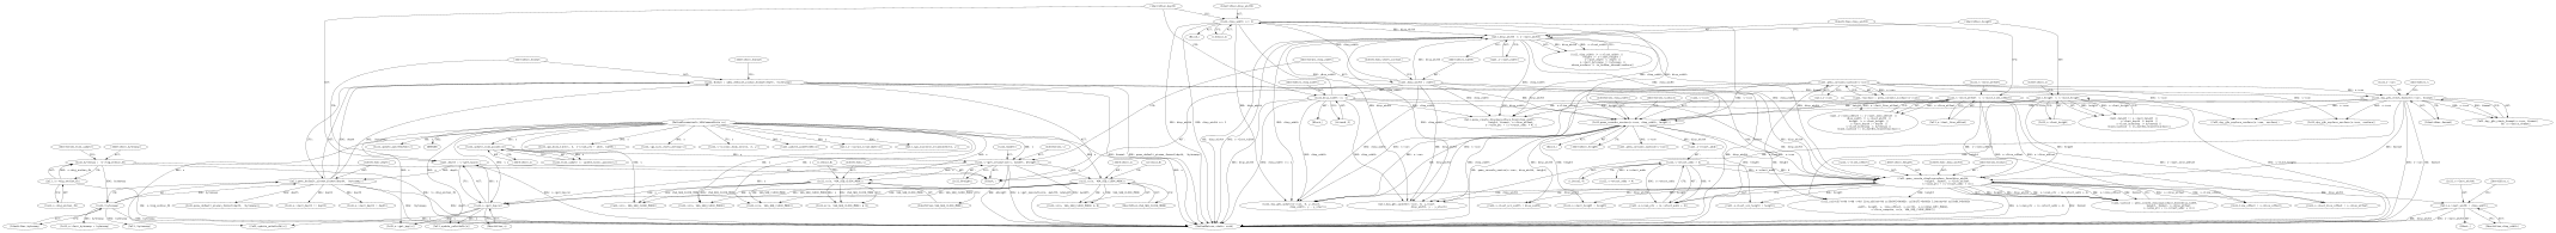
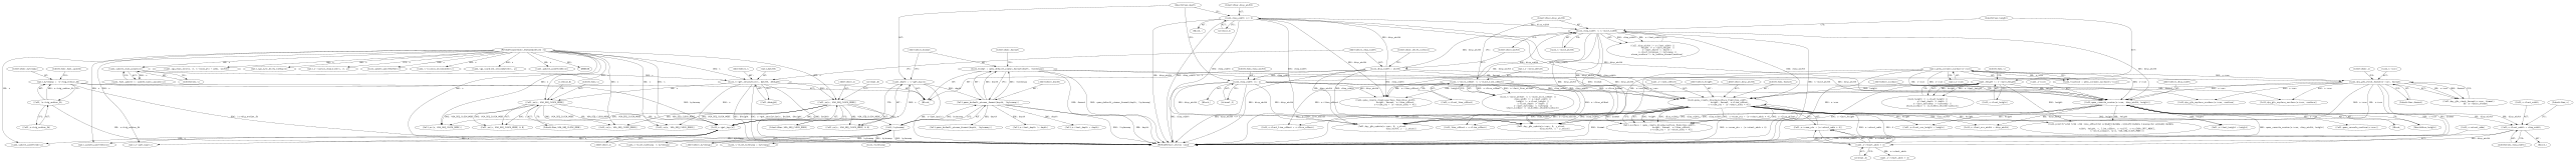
  digraph {
    fontname="IBM Plex Mono"
    node [fontname="IBM Plex Mono"]
    edge [fontname="IBM Plex Mono"]
    n1 [label="(Call,s->last_width = disp_width)"]
    n2 [label="(MethodReturn,static void)"]
    n3 [label="(Block,)"]
    n4 [label="(Identifier,disp_width)"]
    n5 [label="(Call,qemu_console_resize(s->con, disp_width, height))"]
    n6 [label="(Identifier,height)"]
    n7 [label="(Call,dpy_gfx_update(s->con, 0, y_start,\n                               disp_width, y - y_start))"]
    n8 [label="(Call,s->last_scr_height = height)"]
    n9 [label="(Call,qemu_console_surface(s->con))"]
    n10 [label="(Call,s->last_scr_width = disp_width)"]
    n11 [label="(Call,printf(\"w=%d h=%d v=%d line_offset=%d cr[0x09]=0x%02x cr[0x17]=0x%02x linecmp=%d sr[0x01]=0x%02x\n\",\n           width, height, v, line_offset, s->cr[9], s->cr[VGA_CRTC_MODE],\n           s->line_compare, sr(s, VGA_SEQ_CLOCK_MODE)))"]
    n12 [label="(Call,dpy_gfx_update(s->con, 0, y_start,\n                       disp_width, y - y_start))"]
    n13 [label="(Block,)"]
    n14 [label="(Call,s->last_height = height)"]
    n15 [label="(Call,dpy_gfx_check_format(s->con, format))"]
    n16 [label="(Call,qemu_create_displaysurface_from(disp_width,\n                    height, format, s->line_offset,\n                    s->vram_ptr + (s->start_addr * 4)))"]
    n17 [label="(Identifier,format)"]
    n18 [label="(Call,dpy_gfx_check_format(s->con, format)\n            && !s->force_shadow)"]
    n19 [label="(Call,dpy_gfx_replace_surface(s->con, surface))"]
    n20 [label="(Call,dpy_gfx_replace_surface(s->con, surface))"]
    n21 [label="(Call,s->vram_ptr + (s->start_addr * 4))"]
    n22 [label="(Call,line_offset = s->line_offset)"]
    n23 [label="(Call,surface = qemu_create_displaysurface_from(disp_width,\n                    height, format, s->line_offset,\n                    s->vram_ptr + (s->start_addr * 4)))"]
    n24 [label="(Call,s->last_line_offset = s->line_offset)"]
    n25 [label="(Call,qemu_console_surface(s->con))"]
    n26 [label="(Call,s->con)"]
    n27 [label="(Call,*surface = qemu_console_surface(s->con))"]
    n28 [label="(Call,format = qemu_default_pixman_format(depth, !byteswap))"]
    n29 [label="(Call,qemu_default_pixman_format(depth, !byteswap))"]
    n30 [label="(Block,)"]
    n31 [label="(Call,!byteswap)"]
    n32 [label="(Call,qemu_default_pixman_format(depth, !byteswap))"]
    n33 [label="(Call,s->last_depth != depth)"]
    n34 [label="(Call,s->last_depth = depth)"]
    n35 [label="(Identifier,byteswap)"]
    n36 [label="(Call,s->last_byteswap = byteswap)"]
    n37 [label="(Call,!byteswap)"]
+   n38 [label="(Call,s->last_byteswap != byteswap)"]
    n39 [label="(Call,depth = s->get_bpp(s))"]
    n40 [label="(Call,s->get_bpp(s))"]
    n41 [label="(Call,update_palette16(s))"]
    n42 [label="(Identifier,s)"]
    n43 [label="(Call,update_palette16(s))"]
    n44 [label="(Call,s->get_bpp(s))"]
    n45 [label="(Call,s->get_resolution(s, &width, &height))"]
    n46 [label="(Call,sr(s, VGA_SEQ_CLOCK_MODE))"]
    n47 [label="(Call,sr(s, VGA_SEQ_CLOCK_MODE))"]
    n48 [label="(Call,&height)"]
    n49 [label="(Call,sr(s, VGA_SEQ_CLOCK_MODE))"]
    n50 [label="(Call,sr(s, VGA_SEQ_CLOCK_MODE))"]
    n51 [label="(Call,sr(s, VGA_SEQ_CLOCK_MODE))"]
    n52 [label="(Call,sr(s, VGA_SEQ_CLOCK_MODE) & 8)"]
    n53 [label="(Identifier,VGA_SEQ_CLOCK_MODE)"]
    n54 [label="(Call,sr(s, VGA_SEQ_CLOCK_MODE) & 8)"]
    n55 [label="(Identifier,VGA_SEQ_CLOCK_MODE)"]
    n56 [label="(Call,update_vram_params(s))"]
    n57 [label="(Call,full_update |= update_basic_params(s))"]
    n58 [label="(Identifier,s)"]
    n59 [label="(MethodParameterIn,VGACommonState *s)"]
    n60 [label="(Call,vga_draw_line(s, d, s->vram_ptr + addr, width))"]
    n61 [label="(Call,vga_sync_dirty_bitmap(s))"]
    n62 [label="(Call,s->cursor_draw_line(s, d, y))"]
    n63 [label="(Call,update_palette256(s))"]
    n64 [label="(Call,s->cursor_invalidate(s))"]
    n65 [label="(Call,vga_scanline_invalidated(s, y))"]
    n66 [label="(Call,update_palette256(s))"]
    1000108
    n68 [label="(Call,byteswap = !s->big_endian_fb)"]
    n69 [label="(Call,!s->big_endian_fb)"]
    n70 [label="(Call,s->big_endian_fb)"]
    n71 [label="(Call,disp_width <<= 1)"]
    n72 [label="(Call,disp_width != s->last_width)"]
    n73 [label="(Block,)"]
    n74 [label="(Call,qemu_create_displaysurface_from(disp_width,\n                height, format, s->line_offset,\n                s->vram_ptr + (s->start_addr * 4)))"]
    n75 [label="(Literal,1)"]
    n76 [label="(Identifier,width)"]
    n77 [label="(Call,disp_width != s->last_width ||\n        height != s->last_height ||\n        s->last_depth != depth ||\n        s->last_byteswap != byteswap ||\n        share_surface != is_buffer_shared(surface))"]
    n78 [label="(Call,s->last_width)"]
    n79 [label="(Call,disp_width = width)"]
    n80 [label="(Call,disp_width <<= 1)"]
    n81 [label="(Block,)"]
    n82 [label="(Literal,1)"]
    n83 [label="(Call,height != s->last_height)"]
    n84 [label="(Call,height != s->last_height ||\n        s->last_depth != depth ||\n        s->last_byteswap != byteswap ||\n        share_surface != is_buffer_shared(surface))"]
    n85 [label="(Call,s->last_height)"]
    n86 [label="(Call,s->start_addr * 4)"]
    n87 [label="(Call,s->line_offset != s->last_line_offset)"]
    n88 [label="(Call,s->last_line_offset)"]
    n89 [label="(Call,s->line_offset != s->last_line_offset ||\n        disp_width != s->last_width ||\n        height != s->last_height ||\n        s->last_depth != depth ||\n        s->last_byteswap != byteswap ||\n        share_surface != is_buffer_shared(surface))"]
    n90 [label="(Literal,4)"]
    n91 [label="(Call,s->start_addr * 4)"]
    n92 [label="(Literal,8)"]
    n93 [label="(Call,&width)"]
    n94 [label="(Identifier,disp_width)"]
    n95 [label="(Identifier,disp_width)"]
    n96 [label="(Identifier,byteswap)"]
    n97 [label="(Identifier,s)"]
    n98 [label="(Call,s->last_width)"]
    n99 [label="(Identifier,format)"]
    n100 [label="(Identifier,s)"]
    n101 [label="(Identifier,depth)"]
    n102 [label="(Identifier,surface)"]
    n103 [label="(Identifier,s)"]
    n104 [label="(Call,s->con)"]
    n105 [label="(Identifier,format)"]
    n106 [label="(Call,s->con)"]
    n107 [label="(Identifier,disp_width)"]
    n108 [label="(Identifier,disp_width)"]
    n109 [label="(Identifier,s)"]
    n110 [label="(Identifier,depth)"]
    n111 [label="(Identifier,disp_width)"]
    n112 [label="(Identifier,full_update)"]
    n113 [label="(Call,s->line_offset)"]
    n114 [label="(Identifier,height)"]
    n115 [label="(Identifier,height)"]
    n116 [label="(Literal,8)"]
    n117 [label="(Call,s->line_offset)"]
    n118 [label="(Identifier,disp_width)"]
    n119 [label="(Identifier,s)"]
    n120 [label="(Identifier,s)"]
    n121 [label="(Identifier,shift_control)"]
    n122 [label="(Identifier,format)"]
    n123 [label="(Call,s->start_addr)"]
    n1 -> n2 [label="DDG: s->last_width"]
    n1 -> n2 [label="DDG: disp_width"]
    n1 -> n3 [label="AST: "]
    n1 -> n4 [label="CFG: "]
    n4 -> n1 [label="AST: "]
-   n5 -> n123 [label="DDG: disp_width"]
+   n5 -> n1 [label="DDG: disp_width"]
    n5 -> n2 [label="DDG: qemu_console_resize(s->con, disp_width, height)"]
    n5 -> n6 [label="CFG: "]
    n5 -> n7 [label="DDG: disp_width"]
    n5 -> n8 [label="DDG: height"]
    n5 -> n9 [label="DDG: s->con"]
    n5 -> n10 [label="DDG: disp_width"]
    n5 -> n11 [label="DDG: height"]
    n5 -> n12 [label="DDG: disp_width"]
    n5 -> n13 [label="AST: "]
    n5 -> n14 [label="DDG: height"]
    n6 -> n5 [label="AST: "]
    n15 -> n2 [label="DDG: s->con"]
    n15 -> n2 [label="DDG: format"]
    n15 -> n5 [label="DDG: s->con"]
    n15 -> n7 [label="DDG: s->con"]
    n15 -> n12 [label="DDG: s->con"]
    n15 -> n16 [label="DDG: format"]
    n15 -> n17 [label="CFG: "]
    n15 -> n18 [label="AST: "]
    n15 -> n18 [label="DDG: s->con"]
    n15 -> n18 [label="DDG: format"]
    n15 -> n19 [label="DDG: s->con"]
    n15 -> n20 [label="DDG: s->con"]
    n16 -> n1 [label="DDG: disp_width"]
    n16 -> n2 [label="DDG: s->vram_ptr + (s->start_addr * 4)"]
    n16 -> n2 [label="DDG: format"]
    n16 -> n7 [label="DDG: disp_width"]
    n16 -> n8 [label="DDG: height"]
    n16 -> n10 [label="DDG: disp_width"]
    n16 -> n11 [label="DDG: height"]
    n16 -> n12 [label="DDG: disp_width"]
    n16 -> n14 [label="DDG: height"]
    n16 -> n21 [label="CFG: "]
    n16 -> n22 [label="DDG: s->line_offset"]
    n16 -> n23 [label="AST: "]
    n16 -> n23 [label="DDG: height"]
    n16 -> n23 [label="DDG: disp_width"]
    n16 -> n23 [label="DDG: s->vram_ptr + (s->start_addr * 4)"]
    n16 -> n23 [label="DDG: s->line_offset"]
    n16 -> n23 [label="DDG: format"]
    n16 -> n24 [label="DDG: s->line_offset"]
    n17 -> n15 [label="AST: "]
    n18 -> n15 [label="CFG: "]
    n21 -> n16 [label="AST: "]
    n21 -> n86 [label="CFG: "]
    n23 -> n16 [label="CFG: "]
    n25 -> n2 [label="DDG: s->con"]
    n25 -> n5 [label="DDG: s->con"]
    n25 -> n7 [label="DDG: s->con"]
    n25 -> n12 [label="DDG: s->con"]
    n25 -> n15 [label="DDG: s->con"]
    n25 -> n19 [label="DDG: s->con"]
    n25 -> n20 [label="DDG: s->con"]
    n25 -> n26 [label="CFG: "]
    n25 -> n27 [label="AST: "]
    n25 -> n27 [label="DDG: s->con"]
    n26 -> n25 [label="AST: "]
    n27 -> n25 [label="CFG: "]
    n28 -> n2 [label="DDG: format"]
    n28 -> n2 [label="DDG: qemu_default_pixman_format(depth, !byteswap)"]
    n28 -> n15 [label="DDG: format"]
    n28 -> n16 [label="DDG: format"]
    n28 -> n29 [label="CFG: "]
    n28 -> n30 [label="AST: "]
    n29 -> n2 [label="DDG: !byteswap"]
    n29 -> n2 [label="DDG: depth"]
    n29 -> n28 [label="AST: "]
    n29 -> n28 [label="DDG: depth"]
    n29 -> n28 [label="DDG: !byteswap"]
    n29 -> n31 [label="CFG: "]
    n29 -> n32 [label="DDG: depth"]
    n29 -> n33 [label="DDG: depth"]
    n29 -> n34 [label="DDG: depth"]
    n31 -> n2 [label="DDG: byteswap"]
    n31 -> n29 [label="AST: "]
    n31 -> n29 [label="DDG: byteswap"]
    n31 -> n35 [label="CFG: "]
    n31 -> n36 [label="DDG: byteswap"]
    n31 -> n37 [label="DDG: byteswap"]
+   n31 -> n38 [label="DDG: byteswap"]
    n35 -> n31 [label="AST: "]
    n39 -> n2 [label="DDG: s->get_bpp(s)"]
    n39 -> n29 [label="DDG: depth"]
    n39 -> n30 [label="AST: "]
    n39 -> n40 [label="CFG: "]
    n40 -> n39 [label="AST: "]
    n40 -> n39 [label="DDG: s"]
    n40 -> n41 [label="DDG: s"]
    n40 -> n42 [label="CFG: "]
    n40 -> n43 [label="DDG: s"]
    n40 -> n44 [label="DDG: s"]
    n42 -> n40 [label="AST: "]
    n45 -> n2 [label="DDG: &height"]
    n45 -> n2 [label="DDG: s->get_resolution(s, &width, &height)"]
    n45 -> n2 [label="DDG: &width"]
    n45 -> n30 [label="AST: "]
    n45 -> n40 [label="DDG: s"]
    n45 -> n46 [label="DDG: s"]
    n45 -> n47 [label="DDG: s"]
    n45 -> n48 [label="CFG: "]
    n46 -> n40 [label="DDG: s"]
    n46 -> n49 [label="DDG: VGA_SEQ_CLOCK_MODE"]
    n46 -> n50 [label="DDG: VGA_SEQ_CLOCK_MODE"]
    n46 -> n51 [label="DDG: VGA_SEQ_CLOCK_MODE"]
    n46 -> n52 [label="AST: "]
    n46 -> n52 [label="DDG: s"]
    n46 -> n52 [label="DDG: VGA_SEQ_CLOCK_MODE"]
    n46 -> n53 [label="CFG: "]
    n47 -> n40 [label="DDG: s"]
    n47 -> n49 [label="DDG: VGA_SEQ_CLOCK_MODE"]
    n47 -> n50 [label="DDG: VGA_SEQ_CLOCK_MODE"]
    n47 -> n51 [label="DDG: VGA_SEQ_CLOCK_MODE"]
    n47 -> n54 [label="AST: "]
    n47 -> n54 [label="DDG: s"]
    n47 -> n54 [label="DDG: VGA_SEQ_CLOCK_MODE"]
    n47 -> n55 [label="CFG: "]
    n48 -> n45 [label="AST: "]
    n53 -> n46 [label="AST: "]
    n55 -> n47 [label="AST: "]
    n56 -> n45 [label="DDG: s"]
    n56 -> n57 [label="AST: "]
    n56 -> n57 [label="DDG: s"]
    n56 -> n58 [label="CFG: "]
    n57 -> n56 [label="CFG: "]
    n58 -> n56 [label="AST: "]
    n59 -> n2 [label="DDG: s"]
    n59 -> n40 [label="DDG: s"]
    n59 -> n41 [label="DDG: s"]
    n59 -> n43 [label="DDG: s"]
    n59 -> n44 [label="DDG: s"]
    n59 -> n45 [label="DDG: s"]
    n59 -> n46 [label="DDG: s"]
    n59 -> n47 [label="DDG: s"]
    n59 -> n49 [label="DDG: s"]
    n59 -> n50 [label="DDG: s"]
    n59 -> n51 [label="DDG: s"]
    n59 -> n56 [label="DDG: s"]
    n59 -> n60 [label="DDG: s"]
    n59 -> n61 [label="DDG: s"]
    n59 -> n62 [label="CFG: s"]
    n59 -> n63 [label="DDG: s"]
    n59 -> n64 [label="DDG: s"]
    n59 -> n65 [label="DDG: s"]
    n59 -> n66 [label="DDG: s"]
    n59 -> 1000108 [label="SEQ: "]
    n68 -> n2 [label="DDG: !s->big_endian_fb"]
    n68 -> n30 [label="AST: "]
    n68 -> n31 [label="DDG: byteswap"]
    n68 -> n69 [label="CFG: "]
    n69 -> n2 [label="DDG: s->big_endian_fb"]
    n69 -> n68 [label="AST: "]
    n69 -> n68 [label="DDG: s->big_endian_fb"]
    n69 -> n70 [label="CFG: "]
    n70 -> n69 [label="AST: "]
    n71 -> n2 [label="DDG: disp_width"]
    n71 -> n2 [label="DDG: disp_width <<= 1"]
    n71 -> n5 [label="DDG: disp_width"]
    n71 -> n7 [label="DDG: disp_width"]
    n71 -> n12 [label="DDG: disp_width"]
    n71 -> n16 [label="DDG: disp_width"]
    n71 -> n72 [label="DDG: disp_width"]
    n71 -> n73 [label="AST: "]
    n71 -> n74 [label="DDG: disp_width"]
    n71 -> n75 [label="CFG: "]
    n72 -> n2 [label="DDG: disp_width"]
    n72 -> n2 [label="DDG: s->last_width"]
    n72 -> n5 [label="DDG: disp_width"]
    n72 -> n7 [label="DDG: disp_width"]
    n72 -> n12 [label="DDG: disp_width"]
    n72 -> n16 [label="DDG: disp_width"]
    n72 -> n74 [label="DDG: disp_width"]
    n72 -> n76 [label="CFG: "]
    n72 -> n77 [label="AST: "]
    n72 -> n77 [label="DDG: disp_width"]
    n72 -> n77 [label="DDG: s->last_width"]
    n72 -> n78 [label="CFG: "]
    n75 -> n71 [label="AST: "]
    n76 -> n79 [label="AST: "]
    n77 -> n72 [label="CFG: "]
    n78 -> n72 [label="AST: "]
    n79 -> n2 [label="DDG: disp_width"]
    n79 -> n5 [label="DDG: disp_width"]
    n79 -> n7 [label="DDG: disp_width"]
    n79 -> n12 [label="DDG: disp_width"]
    n79 -> n16 [label="DDG: disp_width"]
    n79 -> n30 [label="AST: "]
    n79 -> n71 [label="DDG: disp_width"]
    n79 -> n72 [label="DDG: disp_width"]
    n79 -> n74 [label="DDG: disp_width"]
    n79 -> n80 [label="DDG: disp_width"]
    n80 -> n2 [label="DDG: disp_width"]
    n80 -> n2 [label="DDG: disp_width <<= 1"]
    n80 -> n5 [label="DDG: disp_width"]
    n80 -> n7 [label="DDG: disp_width"]
    n80 -> n12 [label="DDG: disp_width"]
    n80 -> n16 [label="DDG: disp_width"]
    n80 -> n72 [label="DDG: disp_width"]
    n80 -> n74 [label="DDG: disp_width"]
    n80 -> n81 [label="AST: "]
    n80 -> n82 [label="CFG: "]
    n82 -> n80 [label="AST: "]
    n83 -> n2 [label="DDG: s->last_height"]
    n83 -> n5 [label="DDG: height"]
    n83 -> n11 [label="DDG: height"]
    n83 -> n16 [label="DDG: height"]
    n83 -> n74 [label="DDG: height"]
    n83 -> n84 [label="AST: "]
    n83 -> n84 [label="DDG: height"]
    n83 -> n84 [label="DDG: s->last_height"]
    n83 -> n85 [label="CFG: "]
    n84 -> n83 [label="CFG: "]
    n85 -> n83 [label="AST: "]
    n86 -> n16 [label="DDG: s->start_addr"]
    n86 -> n16 [label="DDG: 4"]
    n86 -> n21 [label="AST: "]
    n86 -> n21 [label="DDG: s->start_addr"]
    n86 -> n21 [label="DDG: 4"]
    n86 -> n90 [label="CFG: "]
    n86 -> n91 [label="DDG: s->start_addr"]
    n87 -> n2 [label="DDG: s->last_line_offset"]
    n87 -> n16 [label="DDG: s->line_offset"]
    n87 -> n22 [label="DDG: s->line_offset"]
    n87 -> n24 [label="DDG: s->line_offset"]
    n87 -> n74 [label="DDG: s->line_offset"]
    n87 -> n88 [label="CFG: "]
    n87 -> n89 [label="AST: "]
    n87 -> n89 [label="DDG: s->line_offset"]
    n87 -> n89 [label="DDG: s->last_line_offset"]
    n88 -> n87 [label="AST: "]
    n89 -> n87 [label="CFG: "]
    n90 -> n86 [label="AST: "]
    n92 -> n47 [label="CFG: "]
    n93 -> n45 [label="AST: "]
    n94 -> n5 [label="AST: "]
    n95 -> n80 [label="AST: "]
    n96 -> n68 [label="AST: "]
    n97 -> n46 [label="AST: "]
    n98 -> n1 [label="AST: "]
    n99 -> n28 [label="AST: "]
    n99 -> n39 [label="CFG: "]
    n100 -> n47 [label="AST: "]
    n101 -> n39 [label="AST: "]
    n101 -> n71 [label="CFG: "]
    n101 -> n80 [label="CFG: "]
    n102 -> n5 [label="CFG: "]
    n103 -> n15 [label="CFG: "]
    n104 -> n5 [label="AST: "]
    n105 -> n28 [label="CFG: "]
    n106 -> n15 [label="AST: "]
    n107 -> n45 [label="CFG: "]
    n107 -> n79 [label="AST: "]
    n108 -> n72 [label="AST: "]
    n108 -> n87 [label="CFG: "]
    n109 -> n45 [label="AST: "]
    n110 -> n29 [label="AST: "]
    n111 -> n71 [label="AST: "]
    n112 -> n68 [label="CFG: "]
    n113 -> n16 [label="AST: "]
    n114 -> n72 [label="CFG: "]
    n114 -> n83 [label="AST: "]
    n115 -> n16 [label="AST: "]
    n116 -> n46 [label="CFG: "]
    n117 -> n87 [label="AST: "]
    n118 -> n16 [label="AST: "]
    n119 -> n83 [label="CFG: "]
    n120 -> n1 [label="CFG: "]
    n121 -> n79 [label="CFG: "]
    n122 -> n16 [label="AST: "]
    n123 -> n86 [label="AST: "]
  }
